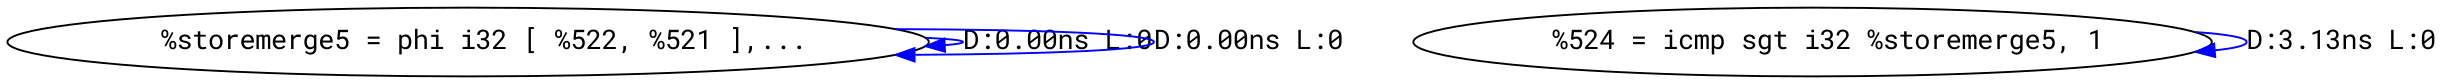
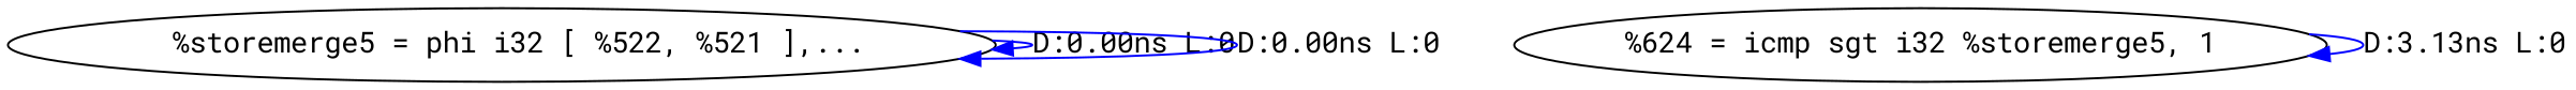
  digraph {
    fontname="Roboto Mono"
    node [fontname="Roboto Mono"]
    edge [color=blue fontname="Roboto Mono"]
    n1 [label="  %storemerge5 = phi i32 [ %522, %521 ],..."]
-   n2 [label="  %524 = icmp sgt i32 %storemerge5, 1"]
+   n2 [label="%624 = icmp sgt i32 %storemerge5, 1"]
    n1 -> n1 [label="D:0.00ns L:0"]
    n1 -> n1 [label="D:0.00ns L:0"]
    n2 -> n2 [label="D:3.13ns L:0"]
  }
